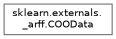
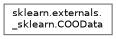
  digraph {
    rankdir=LR
-   n1 [color=grey40 fillcolor=white fontname=Helvetica fontsize=10 height=0.2 label="sklearn.externals.\l_arff.COOData" shape=box style=filled width=0.4]
+   n1 [color=grey40 fillcolor=white fontname=Helvetica fontsize=10 height=0.2 label="sklearn.externals.\l_sklearn.COOData" shape=box style=filled width=0.4]
  }
